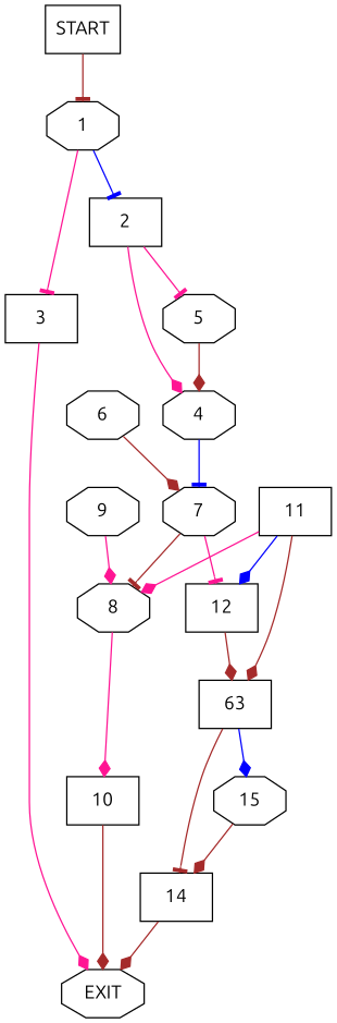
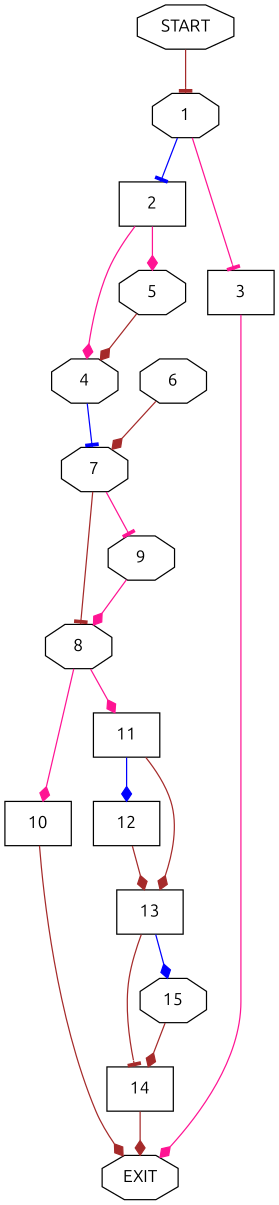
  digraph {
    fontname=Ubuntu
    node [fontname=Ubuntu shape=octagon]
    edge [arrowhead=diamond color=brown fontname=Ubuntu]
-   n1 [label=START shape=box]
+   n1 [label=START]
    1
    2 [shape=box]
    3 [shape=box]
    n5 [label=EXIT]
    4
    5
    7
    6
    8
    9
    10 [shape=box]
    11 [shape=box]
    12 [shape=box]
-   13 [shape=box label=63]
+   13 [shape=box]
    14 [shape=box]
    15
    n1 -> 1 [arrowhead=tee]
    1 -> 2 [arrowhead=tee color=blue]
    1 -> 3 [arrowhead=tee color=deeppink]
    2 -> 4 [color=deeppink]
-   2 -> 5 [arrowhead=tee color=deeppink]
+   2 -> 5 [color=deeppink]
    3 -> n5 [color=deeppink]
    4 -> 7 [arrowhead=tee color=blue]
    5 -> 4
    7 -> 8 [arrowhead=tee]
-   7 -> 12 [arrowhead=tee color=deeppink]
+   7 -> 9 [arrowhead=tee color=deeppink]
    6 -> 7
    8 -> 10 [color=deeppink]
-   11 -> 8 [color=deeppink]
+   8 -> 11 [color=deeppink]
    9 -> 8 [color=deeppink]
    10 -> n5
    11 -> 12 [color=blue]
    11 -> 13
    12 -> 13
    13 -> 14 [arrowhead=tee]
    13 -> 15 [color=blue]
    14 -> n5
    15 -> 14
  }
